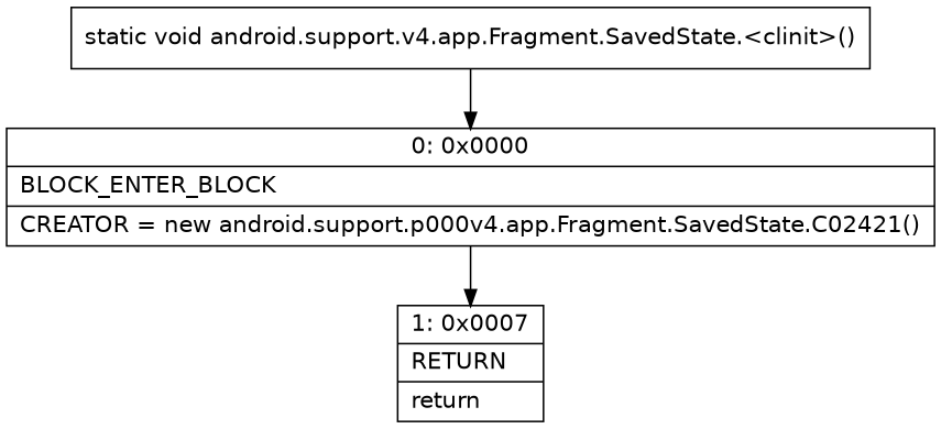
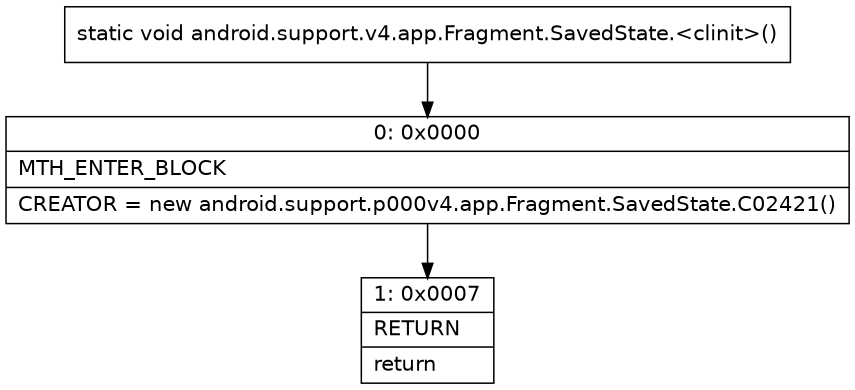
  digraph {
    fontname="DejaVu Sans"
    node [shape=record fontname="DejaVu Sans"]
    edge [fontname="DejaVu Sans"]
-   n1 [label="{0\:\ 0x0000|BLOCK_ENTER_BLOCK\l|CREATOR = new android.support.p000v4.app.Fragment.SavedState.C02421()\l}"]
+   n1 [label="{0\:\ 0x0000|MTH_ENTER_BLOCK\l|CREATOR = new android.support.p000v4.app.Fragment.SavedState.C02421()\l}"]
    n2 [label="{1\:\ 0x0007|RETURN\l|return\l}"]
    n3 [label="{static void android.support.v4.app.Fragment.SavedState.\<clinit\>() }"]
    n1 -> n2
    n3 -> n1
  }
